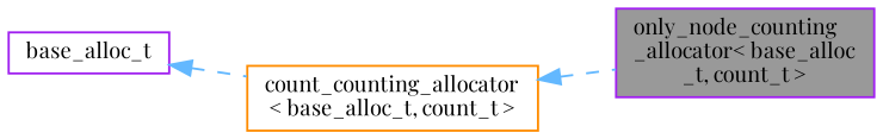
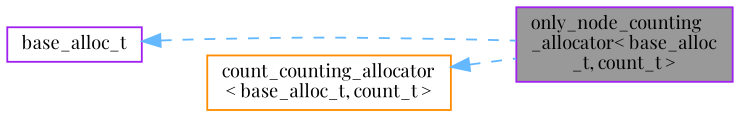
  digraph {
    fontname="Playfair Display"
    rankdir=LR
    node [color=purple fillcolor=white fontname="Playfair Display" fontsize=10 shape=box style=filled]
    edge [color=steelblue1 dir=back fontname="Playfair Display" fontsize=10 labelfontname=Helvetica labelfontsize=10 style=dashed]
    n1 [fillcolor=grey60 fontcolor=black height=0.2 label="only_node_counting\l_allocator\< base_alloc\l_t, count_t \>" width=0.4]
    n2 [color=darkorange height=0.2 label="count_counting_allocator\l\< base_alloc_t, count_t \>" width=0.4]
    n3 [height=0.2 label=base_alloc_t width=0.4]
    n2 -> n1
-   n3 -> n2
+   n3 -> n1
  }
